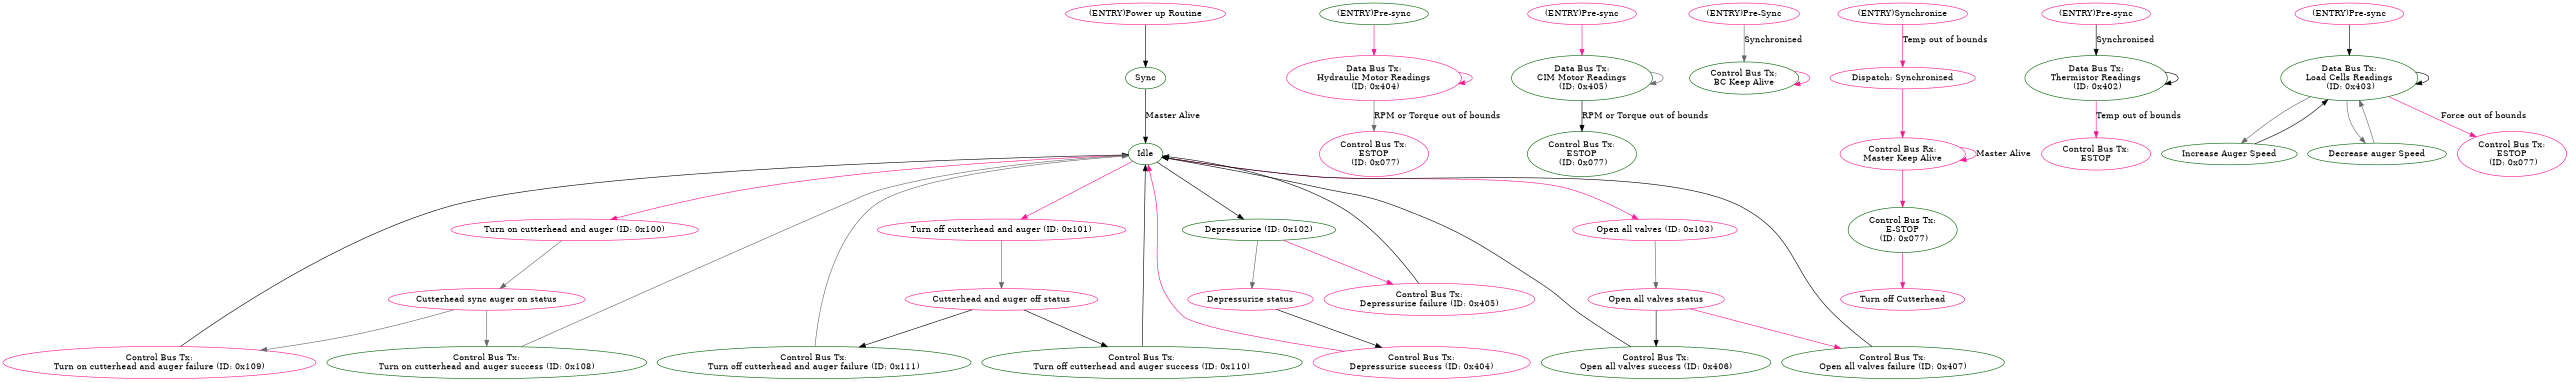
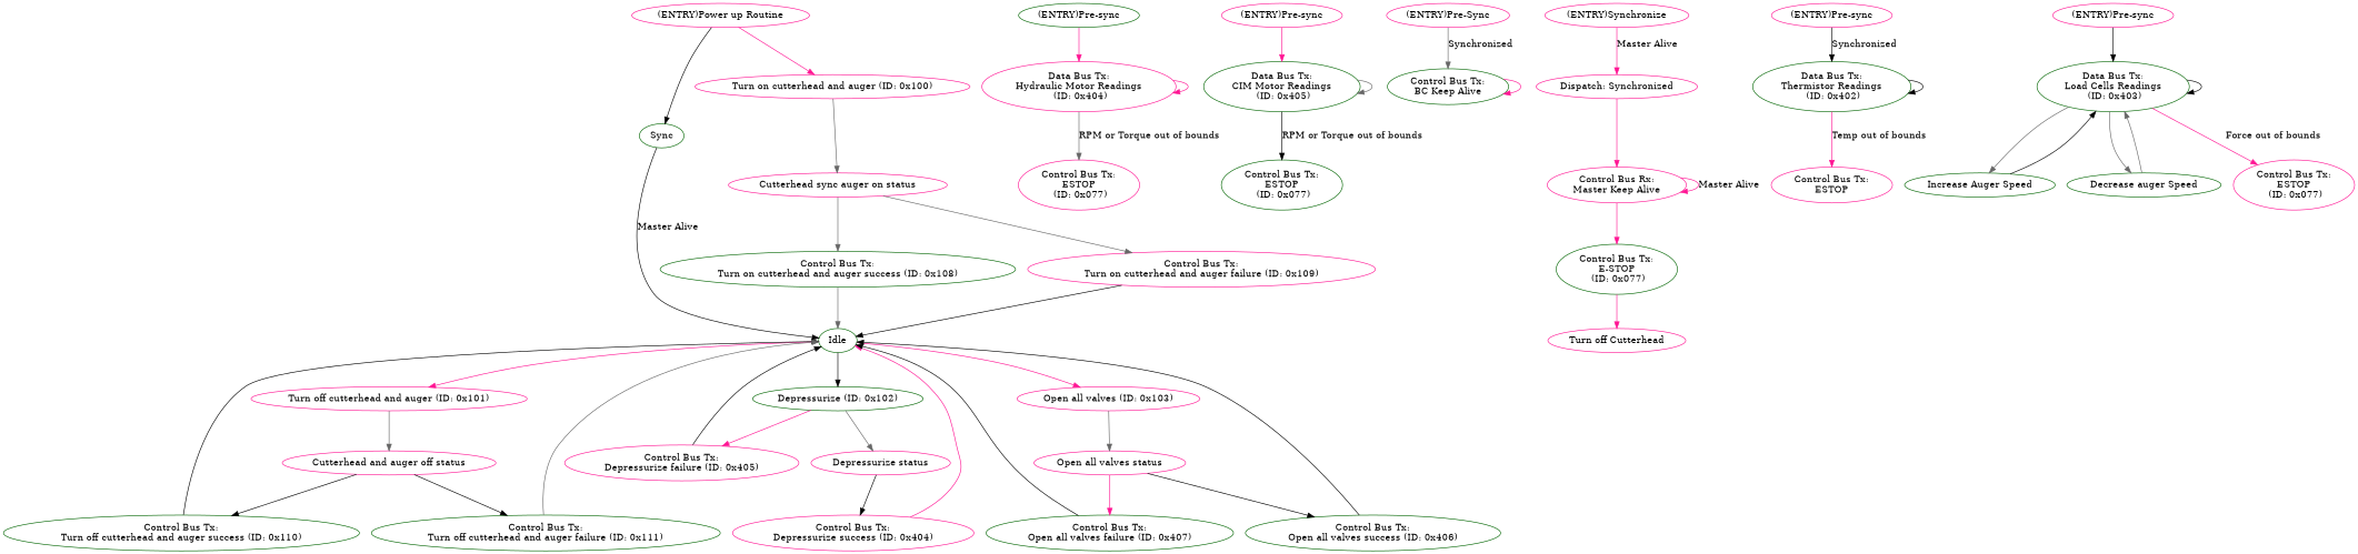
  digraph {
    node [color=deeppink]
    edge [color=black]
    n1 [label="(ENTRY)Power up Routine"]
    n2 [color=darkgreen label=Sync]
    n3 [color=darkgreen label=Idle]
    n4 [label="Turn on cutterhead and auger (ID: 0x100)"]
    n5 [label="Turn off cutterhead and auger (ID: 0x101)"]
    n6 [color=darkgreen label="Depressurize (ID: 0x102)"]
    n7 [label="Open all valves (ID: 0x103)"]
    n8 [label="Cutterhead sync auger on status"]
    n9 [label="Cutterhead and auger off status"]
    n10 [label="Depressurize status"]
    n11 [label="Control Bus Tx:\nDepressurize failure (ID: 0x405)"]
    n12 [label="Open all valves status"]
    n13 [color=darkgreen label="Control Bus Tx:\nTurn on cutterhead and auger success (ID: 0x108)"]
    n14 [label="Control Bus Tx:\nTurn on cutterhead and auger failure (ID: 0x109)"]
    n15 [color=darkgreen label="Control Bus Tx:\nTurn off cutterhead and auger success (ID: 0x110)"]
    n16 [color=darkgreen label="Control Bus Tx:\nTurn off cutterhead and auger failure (ID: 0x111)"]
    n17 [label="Control Bus Tx:\nDepressurize success (ID: 0x404)"]
    n18 [color=darkgreen label="Control Bus Tx:\nOpen all valves failure (ID: 0x407)"]
    n19 [color=darkgreen label="Control Bus Tx:\nOpen all valves success (ID: 0x406)"]
    n20 [color=darkgreen label="(ENTRY)Pre-sync"]
    n21 [label="Data Bus Tx:\nHydraulic Motor Readings\n (ID: 0x404)"]
    n22 [label="Control Bus Tx:\nESTOP\n (ID: 0x077)"]
    n23 [label="(ENTRY)Pre-sync"]
    n24 [color=darkgreen label="Data Bus Tx:\nCIM Motor Readings\n (ID: 0x405)"]
    n25 [color=darkgreen label="Control Bus Tx:\nESTOP\n (ID: 0x077)"]
    n26 [label="(ENTRY)Pre-Sync"]
    n27 [color=darkgreen label="Control Bus Tx:\nBC Keep Alive"]
    n28 [label="(ENTRY)Synchronize"]
    n29 [label="Dispatch: Synchronized"]
    n30 [label="Control Bus Rx:\nMaster Keep Alive"]
    n31 [color=darkgreen label="Control Bus Tx:\nE-STOP\n (ID: 0x077)"]
    n32 [label="Turn off Cutterhead"]
    n33 [label="(ENTRY)Pre-sync"]
    n34 [color=darkgreen label="Data Bus Tx:\nThermistor Readings\n (ID: 0x402)"]
    n35 [label="Control Bus Tx:\nESTOP"]
    n36 [label="(ENTRY)Pre-sync"]
    n37 [color=darkgreen label="Data Bus Tx:\nLoad Cells Readings\n (ID: 0x403)"]
    n38 [color=darkgreen label="Increase Auger Speed"]
    n39 [color=darkgreen label="Decrease auger Speed"]
    n40 [label="Control Bus Tx:\nESTOP\n (ID: 0x077)"]
    n1 -> n2 [label=" "]
    n2 -> n3 [label="Master Alive"]
-   n3 -> n4 [color=deeppink label=" "]
+   n1 -> n4 [color=deeppink label=" "]
    n3 -> n5 [color=deeppink label=" "]
    n3 -> n6 [label=" "]
    n3 -> n7 [color=deeppink label=" "]
    n4 -> n8 [color=gray40 label=" "]
    n5 -> n9 [color=gray40 label=" "]
    n6 -> n10 [color=gray40 label=" "]
    n6 -> n11 [color=deeppink label=" "]
    n7 -> n12 [color=gray40 label=" "]
    n8 -> n13 [color=gray40 label=" "]
    n8 -> n14 [color=gray40 label=" "]
    n9 -> n15 [label=" "]
    n9 -> n16 [label=" "]
    n10 -> n17 [label=" "]
    n11 -> n3 [label=" "]
    n12 -> n18 [color=deeppink label=" "]
    n12 -> n19 [label=" "]
    n13 -> n3 [color=gray40 label=" "]
    n14 -> n3 [label=" "]
    n15 -> n3 [label=" "]
    n16 -> n3 [color=gray40 label=" "]
    n17 -> n3 [color=deeppink label=" "]
    n18 -> n3 [label=" "]
    n19 -> n3 [label=" "]
    n20 -> n21 [color=deeppink label=" "]
    n21 -> n21 [color=deeppink label=" "]
    n21 -> n22 [color=gray40 label="RPM or Torque out of bounds"]
    n23 -> n24 [color=deeppink label=" "]
    n24 -> n24 [color=gray40 label=" "]
    n24 -> n25 [label="RPM or Torque out of bounds"]
    n26 -> n27 [color=gray40 label=Synchronized]
    n27 -> n27 [color=deeppink label=" "]
-   n28 -> n29 [color=deeppink label="Temp out of bounds"]
+   n28 -> n29 [color=deeppink label="Master Alive"]
    n29 -> n30 [color=deeppink label=" "]
    n30 -> n30 [color=deeppink label="Master Alive"]
    n30 -> n31 [color=deeppink label=" "]
    n31 -> n32 [color=deeppink label=" "]
    n33 -> n34 [label=Synchronized]
    n34 -> n34 [label=" "]
    n34 -> n35 [color=deeppink label="Temp out of bounds"]
    n36 -> n37 [label=" "]
    n37 -> n37 [label=" "]
    n37 -> n38 [color=gray40 label="      "]
    n37 -> n39 [color=gray40 label="     "]
    n37 -> n40 [color=deeppink label="Force out of bounds"]
    n38 -> n37 [label=" "]
    n39 -> n37 [color=gray40 label=" "]
  }
